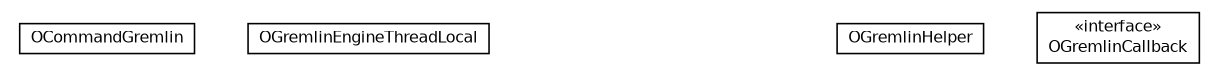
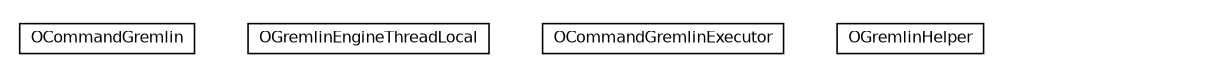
  digraph {
    nodesep=0.25
    ranksep=0.5
    node [fontcolor=black fontname=Helvetica fontsize=10.0 shape=plaintext]
    n1 [label=<<table title="com.orientechnologies.orient.graph.gremlin.OCommandGremlin" border="0" cellborder="1" cellspacing="0" cellpadding="2" port="p" href="./OCommandGremlin.html"> 		<tr><td><table border="0" cellspacing="0" cellpadding="1"> <tr><td align="center" balign="center"> OCommandGremlin </td></tr> 		</table></td></tr> 		</table>>]
    n2 [label=<<table title="com.orientechnologies.orient.graph.gremlin.OGremlinEngineThreadLocal" border="0" cellborder="1" cellspacing="0" cellpadding="2" port="p" href="./OGremlinEngineThreadLocal.html"> 		<tr><td><table border="0" cellspacing="0" cellpadding="1"> <tr><td align="center" balign="center"> OGremlinEngineThreadLocal </td></tr> 		</table></td></tr> 		</table>>]
+   n3 [label=<<table title="com.orientechnologies.orient.graph.gremlin.OCommandGremlinExecutor" border="0" cellborder="1" cellspacing="0" cellpadding="2" port="p" href="./OCommandGremlinExecutor.html"> 		<tr><td><table border="0" cellspacing="0" cellpadding="1"> <tr><td align="center" balign="center"> OCommandGremlinExecutor </td></tr> 		</table></td></tr> 		</table>>]
    n4 [label=<<table title="com.orientechnologies.orient.graph.gremlin.OGremlinHelper" border="0" cellborder="1" cellspacing="0" cellpadding="2" port="p" href="./OGremlinHelper.html"> 		<tr><td><table border="0" cellspacing="0" cellpadding="1"> <tr><td align="center" balign="center"> OGremlinHelper </td></tr> 		</table></td></tr> 		</table>>]
-   n5 [label=<<table title="com.orientechnologies.orient.graph.gremlin.OGremlinHelper.OGremlinCallback" border="0" cellborder="1" cellspacing="0" cellpadding="2" port="p" href="./OGremlinHelper.OGremlinCallback.html"> 		<tr><td><table border="0" cellspacing="0" cellpadding="1"> <tr><td align="center" balign="center"> &#171;interface&#187; </td></tr> <tr><td align="center" balign="center"> OGremlinCallback </td></tr> 		</table></td></tr> 		</table>>]
  }
